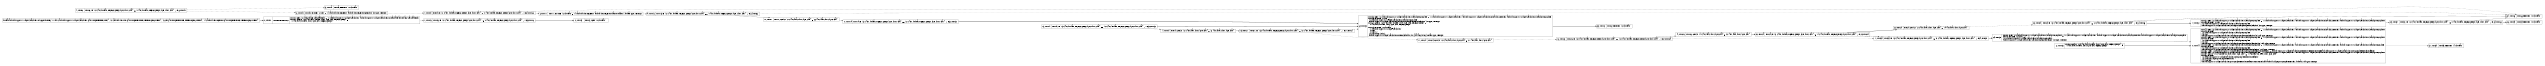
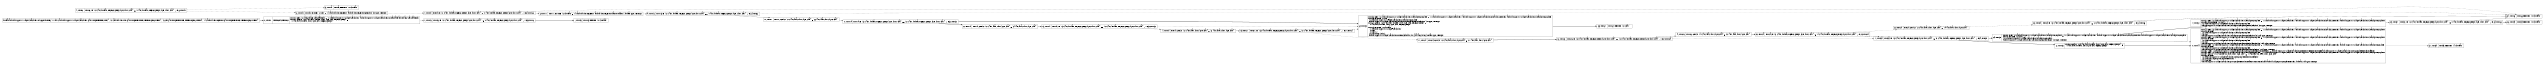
  digraph {
    rankdir=LR
    node [shape=record]
    edge [style=dashed]
-   n1 [label="{0\:\ 0x0000|MTH_ENTER_BLOCK\l|0x0000: IGET  (r2 I:android.app.SearchableInfo) = (r1 I:android.support.v7.widget.SearchView) android.support.v7.widget.SearchView.mSearchable android.app.SearchableInfo \l0x0002: CONST  (r0 I:?[int, float, boolean, short, byte, char, OBJECT, ARRAY]) = \l  (0 ?[int, float, boolean, short, byte, char, OBJECT, ARRAY])\l \l}"]
+   n1 [label="{0\:\ 0x0000|MTH_CONST_BLOCK\l|0x0000: IGET  (r2 I:android.app.SearchableInfo) = (r1 I:android.support.v7.widget.SearchView) android.support.v7.widget.SearchView.mSearchable android.app.SearchableInfo \l0x0002: CONST  (r0 I:?[int, float, boolean, short, byte, char, OBJECT, ARRAY]) = \l  (0 ?[int, float, boolean, short, byte, char, OBJECT, ARRAY])\l \l}"]
    n2 [label="{1\:\ 0x0003|0x0003: IF  (r2 I:?[int, boolean, OBJECT, ARRAY, byte, short, char]) != (0 ?[int, boolean, OBJECT, ARRAY, byte, short, char])  \-\> B:3:0x0006 \l}"]
-   n3 [label="{2\:\ 0x0005|0x0005: IGET  (r0 I:boolean) \l}"]
+   n3 [label="{2\:\ 0x0005|0x0005: RETURN  (r0 I:boolean) \l}"]
    n4 [label="{4\:\ 0x0008|0x0008: IF  (r2 I:?[int, boolean, OBJECT, ARRAY, byte, short, char]) != (0 ?[int, boolean, OBJECT, ARRAY, byte, short, char])  \-\> B:6:0x000b \l}"]
    n5 [label="{5\:\ 0x000a|0x000a: RETURN  (r0 I:boolean) \l}"]
    n6 [label="{6\:\ 0x000b|0x000b: INVOKE  (r2 I:int) = (r4 I:android.view.KeyEvent) android.view.KeyEvent.getAction():int type: VIRTUAL \l}"]
    n7 [label="{7\:\ 0x000f|0x000f: IF  (r2 I:?[int, boolean, OBJECT, ARRAY, byte, short, char]) != (0 ?[int, boolean, OBJECT, ARRAY, byte, short, char])  \-\> B:34:0x0068 \l}"]
    n8 [label="{8\:\ 0x0011|0x0011: INVOKE  (r2 I:boolean) = (r4 I:android.view.KeyEvent) android.view.KeyEvent.hasNoModifiers():boolean type: VIRTUAL \l}"]
    n9 [label="{34\:\ 0x0068|0x0068: RETURN  (r0 I:boolean) \l}"]
    n10 [label="{9\:\ 0x0015|0x0015: IF  (r2 I:?[int, boolean, OBJECT, ARRAY, byte, short, char]) == (0 ?[int, boolean, OBJECT, ARRAY, byte, short, char])  \-\> B:34:0x0068 \l}"]
    n11 [label="{10\:\ 0x0017|0x0017: CONST  (r2 I:?[int, float, short, byte, char]) = (66 ?[int, float, short, byte, char]) \l}"]
    n12 [label="{11\:\ 0x0019|0x0019: IF  (r3 I:?[int, boolean, OBJECT, ARRAY, byte, short, char]) == (r2 I:?[int, boolean, OBJECT, ARRAY, byte, short, char])  \-\> B:32:0x005c \l}"]
+   n13 [label="{12\:\ 0x001b|0x001b: CONST  (r2 I:?[int, float, short, byte, char]) = (84 ?[int, float, short, byte, char]) \l}"]
    n14 [label="{32\:\ 0x005c|0x005c: IGET  (r2 I:android.support.v7.widget.SearchView$SearchAutoComplete) = (r1 I:android.support.v7.widget.SearchView) android.support.v7.widget.SearchView.mSearchSrcTextView android.support.v7.widget.SearchView$SearchAutoComplete \l0x005e: INVOKE  (r2 I:int) = \l  (r2 I:android.support.v7.widget.SearchView$SearchAutoComplete)\l android.support.v7.widget.SearchView.SearchAutoComplete.getListSelection():int type: VIRTUAL \l0x0062: CONST  (r3 I:?[int, float, boolean, short, byte, char, OBJECT, ARRAY]) = \l  (0 ?[int, float, boolean, short, byte, char, OBJECT, ARRAY])\l \l0x0063: INVOKE  (r2 I:boolean) = \l  (r1 I:android.support.v7.widget.SearchView)\l  (r2 I:int)\l  (r0 I:int)\l  (r3 I:java.lang.String)\l android.support.v7.widget.SearchView.onItemClicked(int, int, java.lang.String):boolean type: VIRTUAL \l}"]
    n15 [label="{13\:\ 0x001d|0x001d: IF  (r3 I:?[int, boolean, OBJECT, ARRAY, byte, short, char]) == (r2 I:?[int, boolean, OBJECT, ARRAY, byte, short, char])  \-\> B:32:0x005c \l}"]
-   n16 [label="{33\:\ 0x0067|0x0067: RETURN  (r2 I:boolean) \l}"]
+   n16 [label="{33\:\ 0x0067|0x0067: RETURN  (r2 I:char) \l}"]
    n17 [label="{14\:\ 0x001f|0x001f: CONST  (r2 I:?[int, float, short, byte, char]) = (61 ?[int, float, short, byte, char]) \l}"]
    n18 [label="{15\:\ 0x0021|0x0021: IF  (r3 I:?[int, boolean, OBJECT, ARRAY, byte, short, char]) != (r2 I:?[int, boolean, OBJECT, ARRAY, byte, short, char])  \-\> B:17:0x0024 \l}"]
    n19 [label="{17\:\ 0x0024|0x0024: CONST  (r2 I:?[int, float, short, byte, char]) = (21 ?[int, float, short, byte, char]) \l}"]
    n20 [label="{18\:\ 0x0026|0x0026: IF  (r3 I:?[int, boolean, OBJECT, ARRAY, byte, short, char]) == (r2 I:?[int, boolean, OBJECT, ARRAY, byte, short, char])  \-\> B:27:0x003a \l}"]
    n21 [label="{19\:\ 0x0028|0x0028: CONST  (r4 I:?[int, float, short, byte, char]) = (22 ?[int, float, short, byte, char]) \l}"]
    n22 [label="{27\:\ 0x003a|0x003a: IF  (r3 I:?[int, boolean, OBJECT, ARRAY, byte, short, char]) != (r2 I:?[int, boolean, OBJECT, ARRAY, byte, short, char])  \-\> B:29:0x003e \l}"]
    n23 [label="{20\:\ 0x002a|0x002a: IF  (r3 I:?[int, boolean, OBJECT, ARRAY, byte, short, char]) != (r4 I:?[int, boolean, OBJECT, ARRAY, byte, short, char])  \-\> B:22:0x002d \l}"]
    n24 [label="{28\:\ 0x003c|0x003c: CONST  (r2 I:?[int, float, boolean, short, byte, char, OBJECT, ARRAY]) = \l  (0 ?[int, float, boolean, short, byte, char, OBJECT, ARRAY])\l \l}"]
    n25 [label="{29\:\ 0x003e|0x003e: IGET  (r2 I:android.support.v7.widget.SearchView$SearchAutoComplete) = (r1 I:android.support.v7.widget.SearchView) android.support.v7.widget.SearchView.mSearchSrcTextView android.support.v7.widget.SearchView$SearchAutoComplete \l0x0040: INVOKE  (r2 I:char) = \l  (r2 I:android.support.v7.widget.SearchView$SearchAutoComplete)\l android.support.v7.widget.SearchView.SearchAutoComplete.length():int type: VIRTUAL \l}"]
    n26 [label="{22\:\ 0x002d|0x002d: CONST  (r2 I:?[int, float, short, byte, char]) = (19 ?[int, float, short, byte, char]) \l}"]
    n27 [label="{23\:\ 0x002f|0x002f: IF  (r3 I:?[int, boolean, OBJECT, ARRAY, byte, short, char]) != (r2 I:?[int, boolean, OBJECT, ARRAY, byte, short, char])  \-\> B:34:0x0068 \l}"]
-   n28 [label="{24\:\ 0x0031|0x0031: IGET  (r2 I:android.support.v7.widget.SearchView$SearchAutoComplete) = (r1 I:android.support.v7.widget.SearchView) android.support.v7.widget.SearchView.mSearchSrcTextView android.support.v7.widget.SearchView$SearchAutoComplete \l0x0033: INVOKE  (r2 I:int) = \l  (r2 I:android.support.v7.widget.SearchView$SearchAutoComplete)\l android.support.v7.widget.SearchView.SearchAutoComplete.getListSelection():int type: VIRTUAL \l}"]
+   n28 [label="{24\:\ 0x0031|0x0031: IGET  (r2 I:android.support.v7.widget.SearchView$SearchAutoComplete) = (r1 I:android.support.v7.widget.SearchView) android.support.v7.widget.SearchView.mSearchSrcTextView android.support.v7.widget.SearchView$SearchAutoComplete \l0x0033: IMMUTABLE  (r2 I:int) = \l  (r2 I:android.support.v7.widget.SearchView$SearchAutoComplete)\l android.support.v7.widget.SearchView.SearchAutoComplete.getListSelection():int type: VIRTUAL \l}"]
    n29 [label="{25\:\ 0x0037|0x0037: IF  (r2 I:?[int, boolean, OBJECT, ARRAY, byte, short, char]) != (0 ?[int, boolean, OBJECT, ARRAY, byte, short, char])  \-\> B:34:0x0068 \l}"]
    n30 [label="{26\:\ 0x0039|0x0039: RETURN  (r0 I:boolean) \l}"]
    n31 [label="{30\:\ 0x0044|0x0044: IGET  (r3 I:android.support.v7.widget.SearchView$SearchAutoComplete) = (r1 I:android.support.v7.widget.SearchView) android.support.v7.widget.SearchView.mSearchSrcTextView android.support.v7.widget.SearchView$SearchAutoComplete \l0x0046: INVOKE  \l  (r3 I:android.support.v7.widget.SearchView$SearchAutoComplete)\l  (r8 I:int)\l android.support.v7.widget.SearchView.SearchAutoComplete.setSelection(int):void type: VIRTUAL \l0x0049: IGET  (r2 I:android.support.v7.widget.SearchView$SearchAutoComplete) = (r1 I:android.support.v7.widget.SearchView) android.support.v7.widget.SearchView.mSearchSrcTextView android.support.v7.widget.SearchView$SearchAutoComplete \l0x004b: INVOKE  \l  (r2 I:android.support.v7.widget.SearchView$SearchAutoComplete)\l  (r0 I:int)\l android.support.v7.widget.SearchView.SearchAutoComplete.setListSelection(int):void type: VIRTUAL \l0x004e: IGET  (r2 I:android.support.v7.widget.SearchView$SearchAutoComplete) = (r1 I:android.support.v7.widget.SearchView) android.support.v7.widget.SearchView.mSearchSrcTextView android.support.v7.widget.SearchView$SearchAutoComplete \l0x0050: INVOKE  \l  (r2 I:android.support.v7.widget.SearchView$SearchAutoComplete)\l android.support.v7.widget.SearchView.SearchAutoComplete.clearListSelection():void type: VIRTUAL \l0x0053: SGET  (r2 I:android.support.v7.widget.SearchView$AutoCompleteTextViewReflector) =  android.support.v7.widget.SearchView.HIDDEN_METHOD_INVOKER android.support.v7.widget.SearchView$AutoCompleteTextViewReflector \l0x0055: IGET  (r3 I:android.support.v7.widget.SearchView$SearchAutoComplete) = (r1 I:android.support.v7.widget.SearchView) android.support.v7.widget.SearchView.mSearchSrcTextView android.support.v7.widget.SearchView$SearchAutoComplete \l0x0057: CONST  (r4 I:?[boolean, int, float, short, byte, char]) = (1 ?[boolean, int, float, short, byte, char]) \l0x0058: INVOKE  \l  (r2 I:android.support.v7.widget.SearchView$AutoCompleteTextViewReflector)\l  (r3 I:android.widget.AutoCompleteTextView)\l  (r4 I:boolean)\l android.support.v7.widget.SearchView.AutoCompleteTextViewReflector.ensureImeVisible(android.widget.AutoCompleteTextView, boolean):void type: VIRTUAL \l}"]
    n32 [label="{31\:\ 0x005b|0x005b: RETURN  (r4 I:boolean) \l}"]
    n33 [label="{boolean android.support.v7.widget.SearchView.onSuggestionsKey((r1 'this' I:android.support.v7.widget.SearchView A[IMMUTABLE_TYPE, THIS]), (r2 I:android.view.View A[IMMUTABLE_TYPE, METHOD_ARGUMENT]), (r3 I:int A[IMMUTABLE_TYPE, METHOD_ARGUMENT]), (r4 I:android.view.KeyEvent A[IMMUTABLE_TYPE, METHOD_ARGUMENT])) }"]
    n1 -> n2
    n2 -> n3 [style=bold]
    n4 -> n5
    n4 -> n6
    n6 -> n7
    n7 -> n8 [style=solid]
    n7 -> n9
    n8 -> n10
    n10 -> n9
    n10 -> n11 [style=solid]
    n11 -> n12
+   n12 -> n13 [style=bold]
    n12 -> n14 [style=bold]
+   n13 -> n15 [style=bold]
    n14 -> n16 [style=bold]
-   n15 -> n14 [style=bold]
+   n15 -> n14
    n15 -> n17
    n17 -> n18 [style=solid]
    n18 -> n14
    n18 -> n19
-   n19 -> n20
+   n19 -> n20 [style=bold]
    n20 -> n21 [style=solid]
    n20 -> n22
    n21 -> n23 [style=bold]
+   n22 -> n24 [style=bold]
    n22 -> n25 [style=bold]
    n23 -> n22 [style=solid]
-   n23 -> n26 [style=bold]
+   n23 -> n26
    n24 -> n31 [style=bold]
    n25 -> n31
    n26 -> n27
    n27 -> n9 [style=solid]
-   n27 -> n28 [style=bold]
+   n25 -> n28 [style=bold]
    n28 -> n29 [style=solid]
    n29 -> n9 [style=solid]
    n29 -> n30 [style=bold]
    n31 -> n32 [style=solid]
    n33 -> n1 [style=bold]
  }
